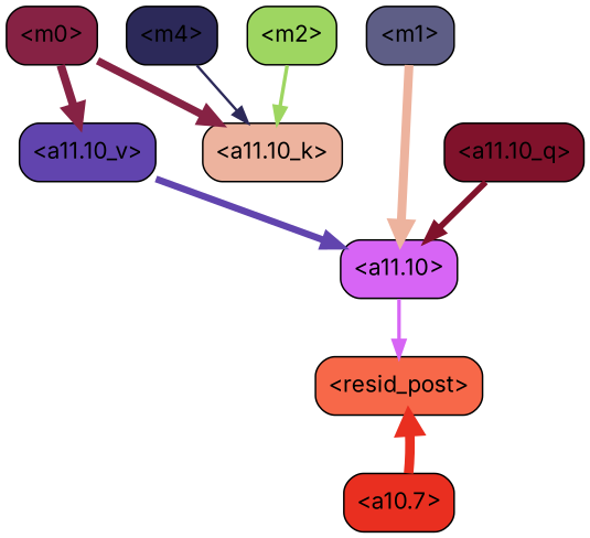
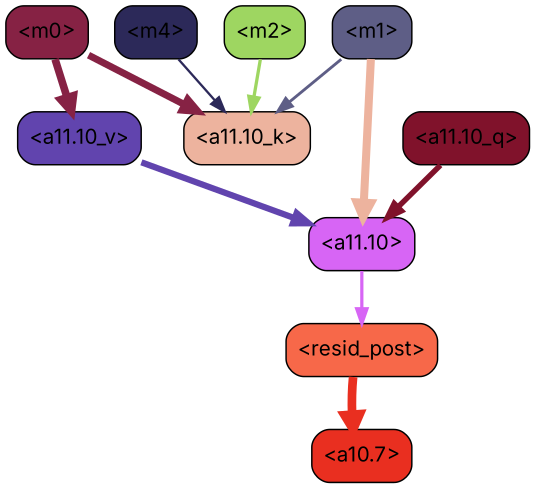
  strict digraph {
    fontname=Inter
    splines=true
    node [color=black fontname=Inter shape=box style="filled, rounded"]
    edge [color="#862244" fontname=Inter]
    "<a11.10>" [fillcolor="#d765f5"]
    "<resid_post>" [fillcolor="#f76849"]
    "<a10.7>" [fillcolor="#e92f20"]
    "<a11.10_q>" [fillcolor="#80122b"]
    "<a11.10_k>" [fillcolor="#edb39e"]
    "<a11.10_v>" [fillcolor="#6144ae"]
    "<m4>" [fillcolor="#2c2959"]
    "<m2>" [fillcolor="#9ed661"]
    "<m1>" [fillcolor="#5e5e86"]
    "<m0>" [fillcolor="#862244"]
    "<a11.10>" -> "<resid_post>" [color="#d765f5" penwidth=2.1870908737182617]
-   "<a10.7>" -> "<resid_post>" [color="#e92f20" penwidth=5.91640043258667]
+   "<resid_post>" -> "<a10.7>" [color="#e92f20" penwidth=5.91640043258667]
    "<a11.10_q>" -> "<a11.10>" [color="#80122b" penwidth=3.7345781326293945]
    "<a11.10_v>" -> "<a11.10>" [color="#6144ae" penwidth=4.234584808349609]
    "<m4>" -> "<a11.10_k>" [color="#2c2959" penwidth=1.5611934661865234]
    "<m2>" -> "<a11.10_k>" [color="#9ed661" penwidth=2.233745574951172]
    "<m1>" -> "<a11.10>" [color="#edb39e" penwidth=5.476471900939941]
+   "<m1>" -> "<a11.10_k>" [color="#5e5e86" penwidth=1.9532585144042969]
    "<m0>" -> "<a11.10_k>" [penwidth=4.74156379699707]
    "<m0>" -> "<a11.10_v>" [penwidth=5.179497718811035]
  }
